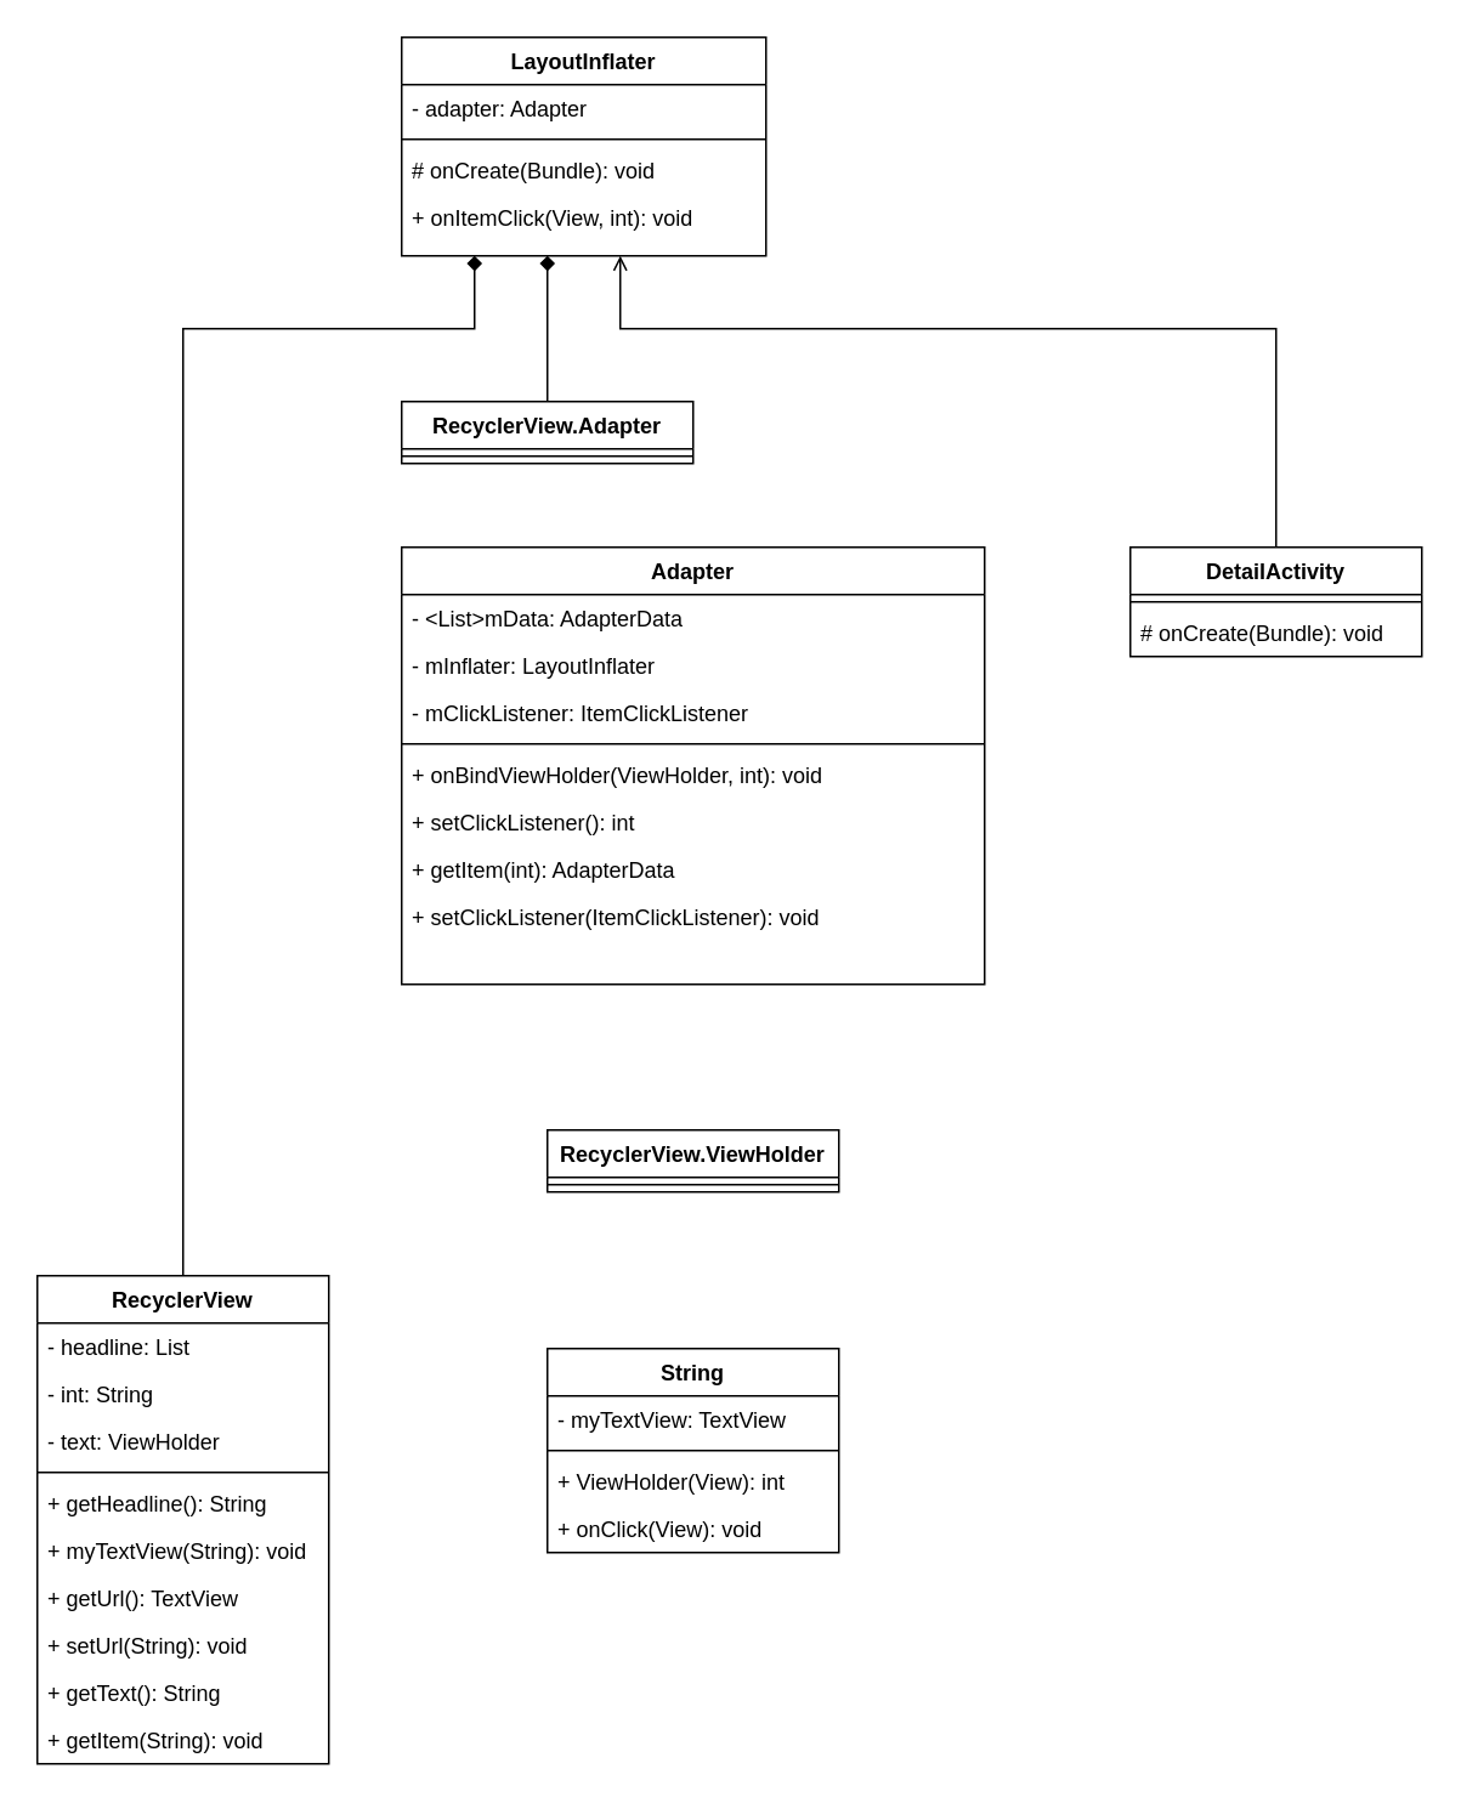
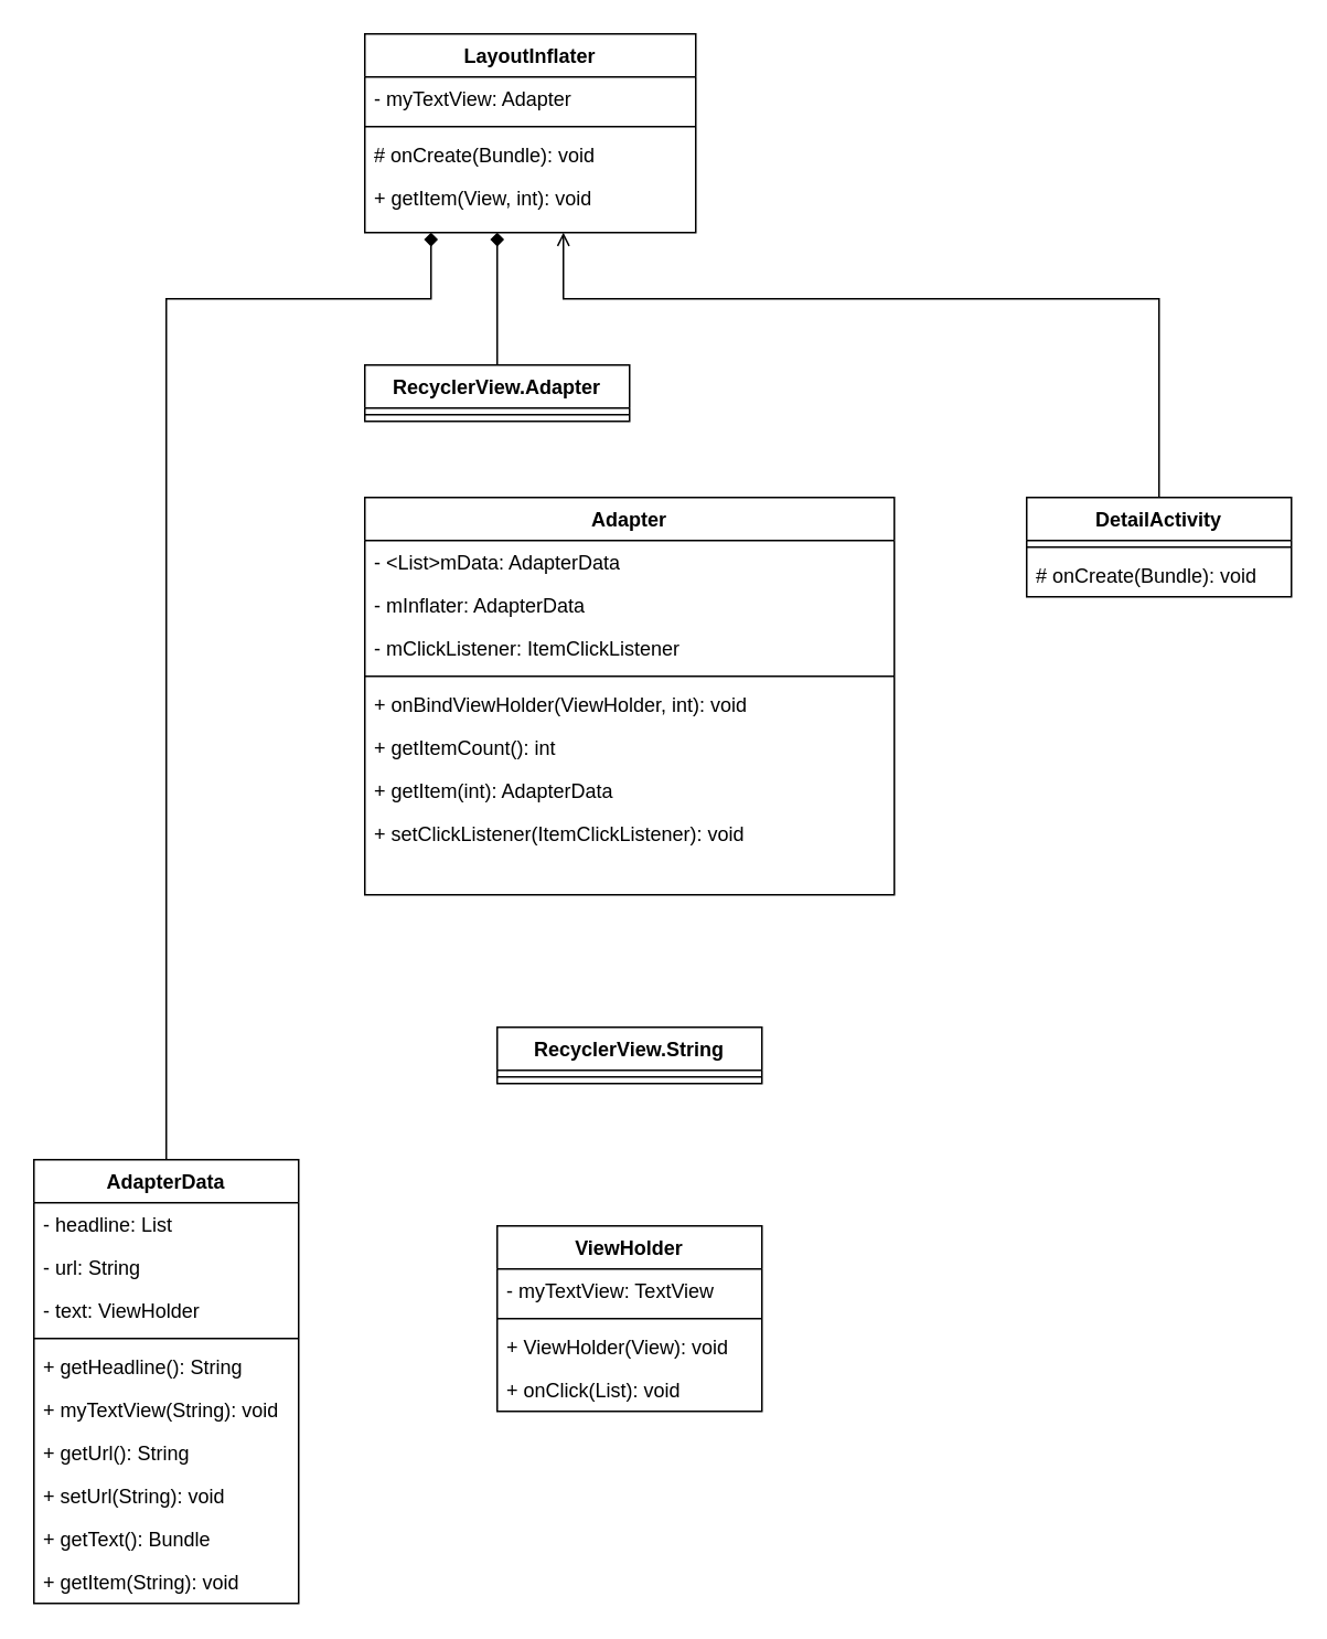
  <mxCell id="0" />
  <mxCell id="1" parent="0" />
  <mxCell id="2" value="LayoutInflater" style="swimlane;fontStyle=1;align=center;verticalAlign=top;childLayout=stackLayout;horizontal=1;startSize=26;horizontalStack=0;resizeParent=1;resizeParentMax=0;resizeLast=0;collapsible=1;marginBottom=0;" parent="1" vertex="1"><mxGeometry x="220" y="20" width="200" height="120" as="geometry" /></mxCell>
- <mxCell id="3" value="- adapter: Adapter" style="text;strokeColor=none;fillColor=none;align=left;verticalAlign=top;spacingLeft=4;spacingRight=4;overflow=hidden;rotatable=0;points=[[0,0.5],[1,0.5]];portConstraint=eastwest;" parent="2" vertex="1"><mxGeometry y="26" width="200" height="26" as="geometry" /></mxCell>
+ <mxCell id="3" value="- myTextView: Adapter" style="text;strokeColor=none;fillColor=none;align=left;verticalAlign=top;spacingLeft=4;spacingRight=4;overflow=hidden;rotatable=0;points=[[0,0.5],[1,0.5]];portConstraint=eastwest;" parent="2" vertex="1"><mxGeometry y="26" width="200" height="26" as="geometry" /></mxCell>
  <mxCell id="4" value="" style="line;strokeWidth=1;fillColor=none;align=left;verticalAlign=middle;spacingTop=-1;spacingLeft=3;spacingRight=3;rotatable=0;labelPosition=right;points=[];portConstraint=eastwest;" parent="2" vertex="1"><mxGeometry y="52" width="200" height="8" as="geometry" /></mxCell>
  <mxCell id="5" value="# onCreate(Bundle): void" style="text;strokeColor=none;fillColor=none;align=left;verticalAlign=top;spacingLeft=4;spacingRight=4;overflow=hidden;rotatable=0;points=[[0,0.5],[1,0.5]];portConstraint=eastwest;" parent="2" vertex="1"><mxGeometry y="60" width="200" height="26" as="geometry" /></mxCell>
- <mxCell id="6" value="+ onItemClick(View, int): void" style="text;strokeColor=none;fillColor=none;align=left;verticalAlign=top;spacingLeft=4;spacingRight=4;overflow=hidden;rotatable=0;points=[[0,0.5],[1,0.5]];portConstraint=eastwest;" parent="2" vertex="1"><mxGeometry y="86" width="200" height="34" as="geometry" /></mxCell>
+ <mxCell id="6" value="+ getItem(View, int): void" style="text;strokeColor=none;fillColor=none;align=left;verticalAlign=top;spacingLeft=4;spacingRight=4;overflow=hidden;rotatable=0;points=[[0,0.5],[1,0.5]];portConstraint=eastwest;" parent="2" vertex="1"><mxGeometry y="86" width="200" height="34" as="geometry" /></mxCell>
  <mxCell id="7" style="edgeStyle=orthogonalEdgeStyle;rounded=0;orthogonalLoop=1;jettySize=auto;html=1;exitX=0.5;exitY=0;exitDx=0;exitDy=0;endArrow=diamond;endFill=1;" edge="1" parent="1" source="8"><mxGeometry relative="1" as="geometry"><mxPoint x="260" y="140" as="targetPoint" /><Array as="points"><mxPoint x="100" y="180" /><mxPoint x="260" y="180" /></Array></mxGeometry></mxCell>
- <mxCell id="8" value="RecyclerView" style="swimlane;fontStyle=1;align=center;verticalAlign=top;childLayout=stackLayout;horizontal=1;startSize=26;horizontalStack=0;resizeParent=1;resizeParentMax=0;resizeLast=0;collapsible=1;marginBottom=0;" parent="1" vertex="1"><mxGeometry x="20" y="700" width="160" height="268" as="geometry" /></mxCell>
+ <mxCell id="8" value="AdapterData" style="swimlane;fontStyle=1;align=center;verticalAlign=top;childLayout=stackLayout;horizontal=1;startSize=26;horizontalStack=0;resizeParent=1;resizeParentMax=0;resizeLast=0;collapsible=1;marginBottom=0;" parent="1" vertex="1"><mxGeometry x="20" y="700" width="160" height="268" as="geometry" /></mxCell>
  <mxCell id="9" value="- headline: List&#10;" style="text;strokeColor=none;fillColor=none;align=left;verticalAlign=top;spacingLeft=4;spacingRight=4;overflow=hidden;rotatable=0;points=[[0,0.5],[1,0.5]];portConstraint=eastwest;" parent="8" vertex="1"><mxGeometry y="26" width="160" height="26" as="geometry" /></mxCell>
- <mxCell id="10" value="- int: String" style="text;strokeColor=none;fillColor=none;align=left;verticalAlign=top;spacingLeft=4;spacingRight=4;overflow=hidden;rotatable=0;points=[[0,0.5],[1,0.5]];portConstraint=eastwest;" parent="8" vertex="1"><mxGeometry y="52" width="160" height="26" as="geometry" /></mxCell>
+ <mxCell id="10" value="- url: String" style="text;strokeColor=none;fillColor=none;align=left;verticalAlign=top;spacingLeft=4;spacingRight=4;overflow=hidden;rotatable=0;points=[[0,0.5],[1,0.5]];portConstraint=eastwest;" parent="8" vertex="1"><mxGeometry y="52" width="160" height="26" as="geometry" /></mxCell>
  <mxCell id="11" value="- text: ViewHolder" style="text;strokeColor=none;fillColor=none;align=left;verticalAlign=top;spacingLeft=4;spacingRight=4;overflow=hidden;rotatable=0;points=[[0,0.5],[1,0.5]];portConstraint=eastwest;" parent="8" vertex="1"><mxGeometry y="78" width="160" height="26" as="geometry" /></mxCell>
  <mxCell id="12" value="" style="line;strokeWidth=1;fillColor=none;align=left;verticalAlign=middle;spacingTop=-1;spacingLeft=3;spacingRight=3;rotatable=0;labelPosition=right;points=[];portConstraint=eastwest;" parent="8" vertex="1"><mxGeometry y="104" width="160" height="8" as="geometry" /></mxCell>
  <mxCell id="13" value="+ getHeadline(): String&#10;" style="text;strokeColor=none;fillColor=none;align=left;verticalAlign=top;spacingLeft=4;spacingRight=4;overflow=hidden;rotatable=0;points=[[0,0.5],[1,0.5]];portConstraint=eastwest;" parent="8" vertex="1"><mxGeometry y="112" width="160" height="26" as="geometry" /></mxCell>
  <mxCell id="14" value="+ myTextView(String): void" style="text;strokeColor=none;fillColor=none;align=left;verticalAlign=top;spacingLeft=4;spacingRight=4;overflow=hidden;rotatable=0;points=[[0,0.5],[1,0.5]];portConstraint=eastwest;" parent="8" vertex="1"><mxGeometry y="138" width="160" height="26" as="geometry" /></mxCell>
- <mxCell id="15" value="+ getUrl(): TextView" style="text;strokeColor=none;fillColor=none;align=left;verticalAlign=top;spacingLeft=4;spacingRight=4;overflow=hidden;rotatable=0;points=[[0,0.5],[1,0.5]];portConstraint=eastwest;" parent="8" vertex="1"><mxGeometry y="164" width="160" height="26" as="geometry" /></mxCell>
+ <mxCell id="15" value="+ getUrl(): String" style="text;strokeColor=none;fillColor=none;align=left;verticalAlign=top;spacingLeft=4;spacingRight=4;overflow=hidden;rotatable=0;points=[[0,0.5],[1,0.5]];portConstraint=eastwest;" parent="8" vertex="1"><mxGeometry y="164" width="160" height="26" as="geometry" /></mxCell>
  <mxCell id="16" value="+ setUrl(String): void" style="text;strokeColor=none;fillColor=none;align=left;verticalAlign=top;spacingLeft=4;spacingRight=4;overflow=hidden;rotatable=0;points=[[0,0.5],[1,0.5]];portConstraint=eastwest;" parent="8" vertex="1"><mxGeometry y="190" width="160" height="26" as="geometry" /></mxCell>
- <mxCell id="17" value="+ getText(): String" style="text;strokeColor=none;fillColor=none;align=left;verticalAlign=top;spacingLeft=4;spacingRight=4;overflow=hidden;rotatable=0;points=[[0,0.5],[1,0.5]];portConstraint=eastwest;" parent="8" vertex="1"><mxGeometry y="216" width="160" height="26" as="geometry" /></mxCell>
+ <mxCell id="17" value="+ getText(): Bundle" style="text;strokeColor=none;fillColor=none;align=left;verticalAlign=top;spacingLeft=4;spacingRight=4;overflow=hidden;rotatable=0;points=[[0,0.5],[1,0.5]];portConstraint=eastwest;" parent="8" vertex="1"><mxGeometry y="216" width="160" height="26" as="geometry" /></mxCell>
  <mxCell id="18" value="+ getItem(String): void" style="text;strokeColor=none;fillColor=none;align=left;verticalAlign=top;spacingLeft=4;spacingRight=4;overflow=hidden;rotatable=0;points=[[0,0.5],[1,0.5]];portConstraint=eastwest;" parent="8" vertex="1"><mxGeometry y="242" width="160" height="26" as="geometry" /></mxCell>
  <mxCell id="19" value="Adapter" style="swimlane;fontStyle=1;align=center;verticalAlign=top;childLayout=stackLayout;horizontal=1;startSize=26;horizontalStack=0;resizeParent=1;resizeParentMax=0;resizeLast=0;collapsible=1;marginBottom=0;" parent="1" vertex="1"><mxGeometry x="220" y="300" width="320" height="240" as="geometry" /></mxCell>
  <mxCell id="20" value="- &lt;List&gt;mData: AdapterData" style="text;strokeColor=none;fillColor=none;align=left;verticalAlign=top;spacingLeft=4;spacingRight=4;overflow=hidden;rotatable=0;points=[[0,0.5],[1,0.5]];portConstraint=eastwest;" parent="19" vertex="1"><mxGeometry y="26" width="320" height="26" as="geometry" /></mxCell>
- <mxCell id="21" value="- mInflater: LayoutInflater" style="text;strokeColor=none;fillColor=none;align=left;verticalAlign=top;spacingLeft=4;spacingRight=4;overflow=hidden;rotatable=0;points=[[0,0.5],[1,0.5]];portConstraint=eastwest;" parent="19" vertex="1"><mxGeometry y="52" width="320" height="26" as="geometry" /></mxCell>
+ <mxCell id="21" value="- mInflater: AdapterData" style="text;strokeColor=none;fillColor=none;align=left;verticalAlign=top;spacingLeft=4;spacingRight=4;overflow=hidden;rotatable=0;points=[[0,0.5],[1,0.5]];portConstraint=eastwest;" parent="19" vertex="1"><mxGeometry y="52" width="320" height="26" as="geometry" /></mxCell>
  <mxCell id="22" value="- mClickListener: ItemClickListener" style="text;strokeColor=none;fillColor=none;align=left;verticalAlign=top;spacingLeft=4;spacingRight=4;overflow=hidden;rotatable=0;points=[[0,0.5],[1,0.5]];portConstraint=eastwest;" parent="19" vertex="1"><mxGeometry y="78" width="320" height="26" as="geometry" /></mxCell>
  <mxCell id="23" value="" style="line;strokeWidth=1;fillColor=none;align=left;verticalAlign=middle;spacingTop=-1;spacingLeft=3;spacingRight=3;rotatable=0;labelPosition=right;points=[];portConstraint=eastwest;" parent="19" vertex="1"><mxGeometry y="104" width="320" height="8" as="geometry" /></mxCell>
  <mxCell id="24" value="+ onBindViewHolder(ViewHolder, int): void" style="text;strokeColor=none;fillColor=none;align=left;verticalAlign=top;spacingLeft=4;spacingRight=4;overflow=hidden;rotatable=0;points=[[0,0.5],[1,0.5]];portConstraint=eastwest;" parent="19" vertex="1"><mxGeometry y="112" width="320" height="26" as="geometry" /></mxCell>
- <mxCell id="25" value="+ setClickListener(): int" style="text;strokeColor=none;fillColor=none;align=left;verticalAlign=top;spacingLeft=4;spacingRight=4;overflow=hidden;rotatable=0;points=[[0,0.5],[1,0.5]];portConstraint=eastwest;" parent="19" vertex="1"><mxGeometry y="138" width="320" height="26" as="geometry" /></mxCell>
+ <mxCell id="25" value="+ getItemCount(): int" style="text;strokeColor=none;fillColor=none;align=left;verticalAlign=top;spacingLeft=4;spacingRight=4;overflow=hidden;rotatable=0;points=[[0,0.5],[1,0.5]];portConstraint=eastwest;" parent="19" vertex="1"><mxGeometry y="138" width="320" height="26" as="geometry" /></mxCell>
  <mxCell id="26" value="+ getItem(int): AdapterData" style="text;strokeColor=none;fillColor=none;align=left;verticalAlign=top;spacingLeft=4;spacingRight=4;overflow=hidden;rotatable=0;points=[[0,0.5],[1,0.5]];portConstraint=eastwest;" parent="19" vertex="1"><mxGeometry y="164" width="320" height="26" as="geometry" /></mxCell>
  <mxCell id="27" value="+ setClickListener(ItemClickListener): void" style="text;strokeColor=none;fillColor=none;align=left;verticalAlign=top;spacingLeft=4;spacingRight=4;overflow=hidden;rotatable=0;points=[[0,0.5],[1,0.5]];portConstraint=eastwest;" parent="19" vertex="1"><mxGeometry y="190" width="320" height="50" as="geometry" /></mxCell>
  <mxCell id="28" style="edgeStyle=orthogonalEdgeStyle;rounded=0;orthogonalLoop=1;jettySize=auto;html=1;exitX=0.5;exitY=0;exitDx=0;exitDy=0;endArrow=open;endFill=0;" edge="1" parent="1" source="29"><mxGeometry relative="1" as="geometry"><mxPoint x="340" y="140" as="targetPoint" /><Array as="points"><mxPoint x="700" y="180" /><mxPoint x="340" y="180" /></Array></mxGeometry></mxCell>
  <mxCell id="29" value="DetailActivity" style="swimlane;fontStyle=1;align=center;verticalAlign=top;childLayout=stackLayout;horizontal=1;startSize=26;horizontalStack=0;resizeParent=1;resizeParentMax=0;resizeLast=0;collapsible=1;marginBottom=0;" parent="1" vertex="1"><mxGeometry x="620" y="300" width="160" height="60" as="geometry" /></mxCell>
  <mxCell id="30" value="" style="line;strokeWidth=1;fillColor=none;align=left;verticalAlign=middle;spacingTop=-1;spacingLeft=3;spacingRight=3;rotatable=0;labelPosition=right;points=[];portConstraint=eastwest;" parent="29" vertex="1"><mxGeometry y="26" width="160" height="8" as="geometry" /></mxCell>
  <mxCell id="31" value="# onCreate(Bundle): void" style="text;strokeColor=none;fillColor=none;align=left;verticalAlign=top;spacingLeft=4;spacingRight=4;overflow=hidden;rotatable=0;points=[[0,0.5],[1,0.5]];portConstraint=eastwest;" parent="29" vertex="1"><mxGeometry y="34" width="160" height="26" as="geometry" /></mxCell>
- <mxCell id="32" value="String" style="swimlane;fontStyle=1;align=center;verticalAlign=top;childLayout=stackLayout;horizontal=1;startSize=26;horizontalStack=0;resizeParent=1;resizeParentMax=0;resizeLast=0;collapsible=1;marginBottom=0;" parent="1" vertex="1"><mxGeometry x="300" y="740" width="160" height="112" as="geometry" /></mxCell>
+ <mxCell id="32" value="ViewHolder" style="swimlane;fontStyle=1;align=center;verticalAlign=top;childLayout=stackLayout;horizontal=1;startSize=26;horizontalStack=0;resizeParent=1;resizeParentMax=0;resizeLast=0;collapsible=1;marginBottom=0;" parent="1" vertex="1"><mxGeometry x="300" y="740" width="160" height="112" as="geometry" /></mxCell>
  <mxCell id="33" value="- myTextView: TextView" style="text;strokeColor=none;fillColor=none;align=left;verticalAlign=top;spacingLeft=4;spacingRight=4;overflow=hidden;rotatable=0;points=[[0,0.5],[1,0.5]];portConstraint=eastwest;" parent="32" vertex="1"><mxGeometry y="26" width="160" height="26" as="geometry" /></mxCell>
  <mxCell id="34" value="" style="line;strokeWidth=1;fillColor=none;align=left;verticalAlign=middle;spacingTop=-1;spacingLeft=3;spacingRight=3;rotatable=0;labelPosition=right;points=[];portConstraint=eastwest;" parent="32" vertex="1"><mxGeometry y="52" width="160" height="8" as="geometry" /></mxCell>
- <mxCell id="35" value="+ ViewHolder(View): int" style="text;strokeColor=none;fillColor=none;align=left;verticalAlign=top;spacingLeft=4;spacingRight=4;overflow=hidden;rotatable=0;points=[[0,0.5],[1,0.5]];portConstraint=eastwest;" parent="32" vertex="1"><mxGeometry y="60" width="160" height="26" as="geometry" /></mxCell>
- <mxCell id="36" value="+ onClick(View): void" style="text;strokeColor=none;fillColor=none;align=left;verticalAlign=top;spacingLeft=4;spacingRight=4;overflow=hidden;rotatable=0;points=[[0,0.5],[1,0.5]];portConstraint=eastwest;" parent="32" vertex="1"><mxGeometry y="86" width="160" height="26" as="geometry" /></mxCell>
+ <mxCell id="35" value="+ ViewHolder(View): void" style="text;strokeColor=none;fillColor=none;align=left;verticalAlign=top;spacingLeft=4;spacingRight=4;overflow=hidden;rotatable=0;points=[[0,0.5],[1,0.5]];portConstraint=eastwest;" parent="32" vertex="1"><mxGeometry y="60" width="160" height="26" as="geometry" /></mxCell>
+ <mxCell id="36" value="+ onClick(List): void" style="text;strokeColor=none;fillColor=none;align=left;verticalAlign=top;spacingLeft=4;spacingRight=4;overflow=hidden;rotatable=0;points=[[0,0.5],[1,0.5]];portConstraint=eastwest;" parent="32" vertex="1"><mxGeometry y="86" width="160" height="26" as="geometry" /></mxCell>
  <mxCell id="37" style="edgeStyle=orthogonalEdgeStyle;rounded=0;orthogonalLoop=1;jettySize=auto;html=1;exitX=0.5;exitY=0;exitDx=0;exitDy=0;endArrow=diamond;endFill=1;" edge="1" parent="1" source="38"><mxGeometry relative="1" as="geometry"><mxPoint x="300" y="140" as="targetPoint" /></mxGeometry></mxCell>
  <mxCell id="38" value="RecyclerView.Adapter" style="swimlane;fontStyle=1;align=center;verticalAlign=top;childLayout=stackLayout;horizontal=1;startSize=26;horizontalStack=0;resizeParent=1;resizeParentMax=0;resizeLast=0;collapsible=1;marginBottom=0;" parent="1" vertex="1"><mxGeometry x="220" y="220" width="160" height="34" as="geometry" /></mxCell>
  <mxCell id="39" value="" style="line;strokeWidth=1;fillColor=none;align=left;verticalAlign=middle;spacingTop=-1;spacingLeft=3;spacingRight=3;rotatable=0;labelPosition=right;points=[];portConstraint=eastwest;" parent="38" vertex="1"><mxGeometry y="26" width="160" height="8" as="geometry" /></mxCell>
- <mxCell id="40" value="RecyclerView.ViewHolder" style="swimlane;fontStyle=1;align=center;verticalAlign=top;childLayout=stackLayout;horizontal=1;startSize=26;horizontalStack=0;resizeParent=1;resizeParentMax=0;resizeLast=0;collapsible=1;marginBottom=0;" vertex="1" parent="1"><mxGeometry x="300" y="620" width="160" height="34" as="geometry" /></mxCell>
+ <mxCell id="40" value="RecyclerView.String" style="swimlane;fontStyle=1;align=center;verticalAlign=top;childLayout=stackLayout;horizontal=1;startSize=26;horizontalStack=0;resizeParent=1;resizeParentMax=0;resizeLast=0;collapsible=1;marginBottom=0;" vertex="1" parent="1"><mxGeometry x="300" y="620" width="160" height="34" as="geometry" /></mxCell>
  <mxCell id="41" value="" style="line;strokeWidth=1;fillColor=none;align=left;verticalAlign=middle;spacingTop=-1;spacingLeft=3;spacingRight=3;rotatable=0;labelPosition=right;points=[];portConstraint=eastwest;" vertex="1" parent="40"><mxGeometry y="26" width="160" height="8" as="geometry" /></mxCell>
